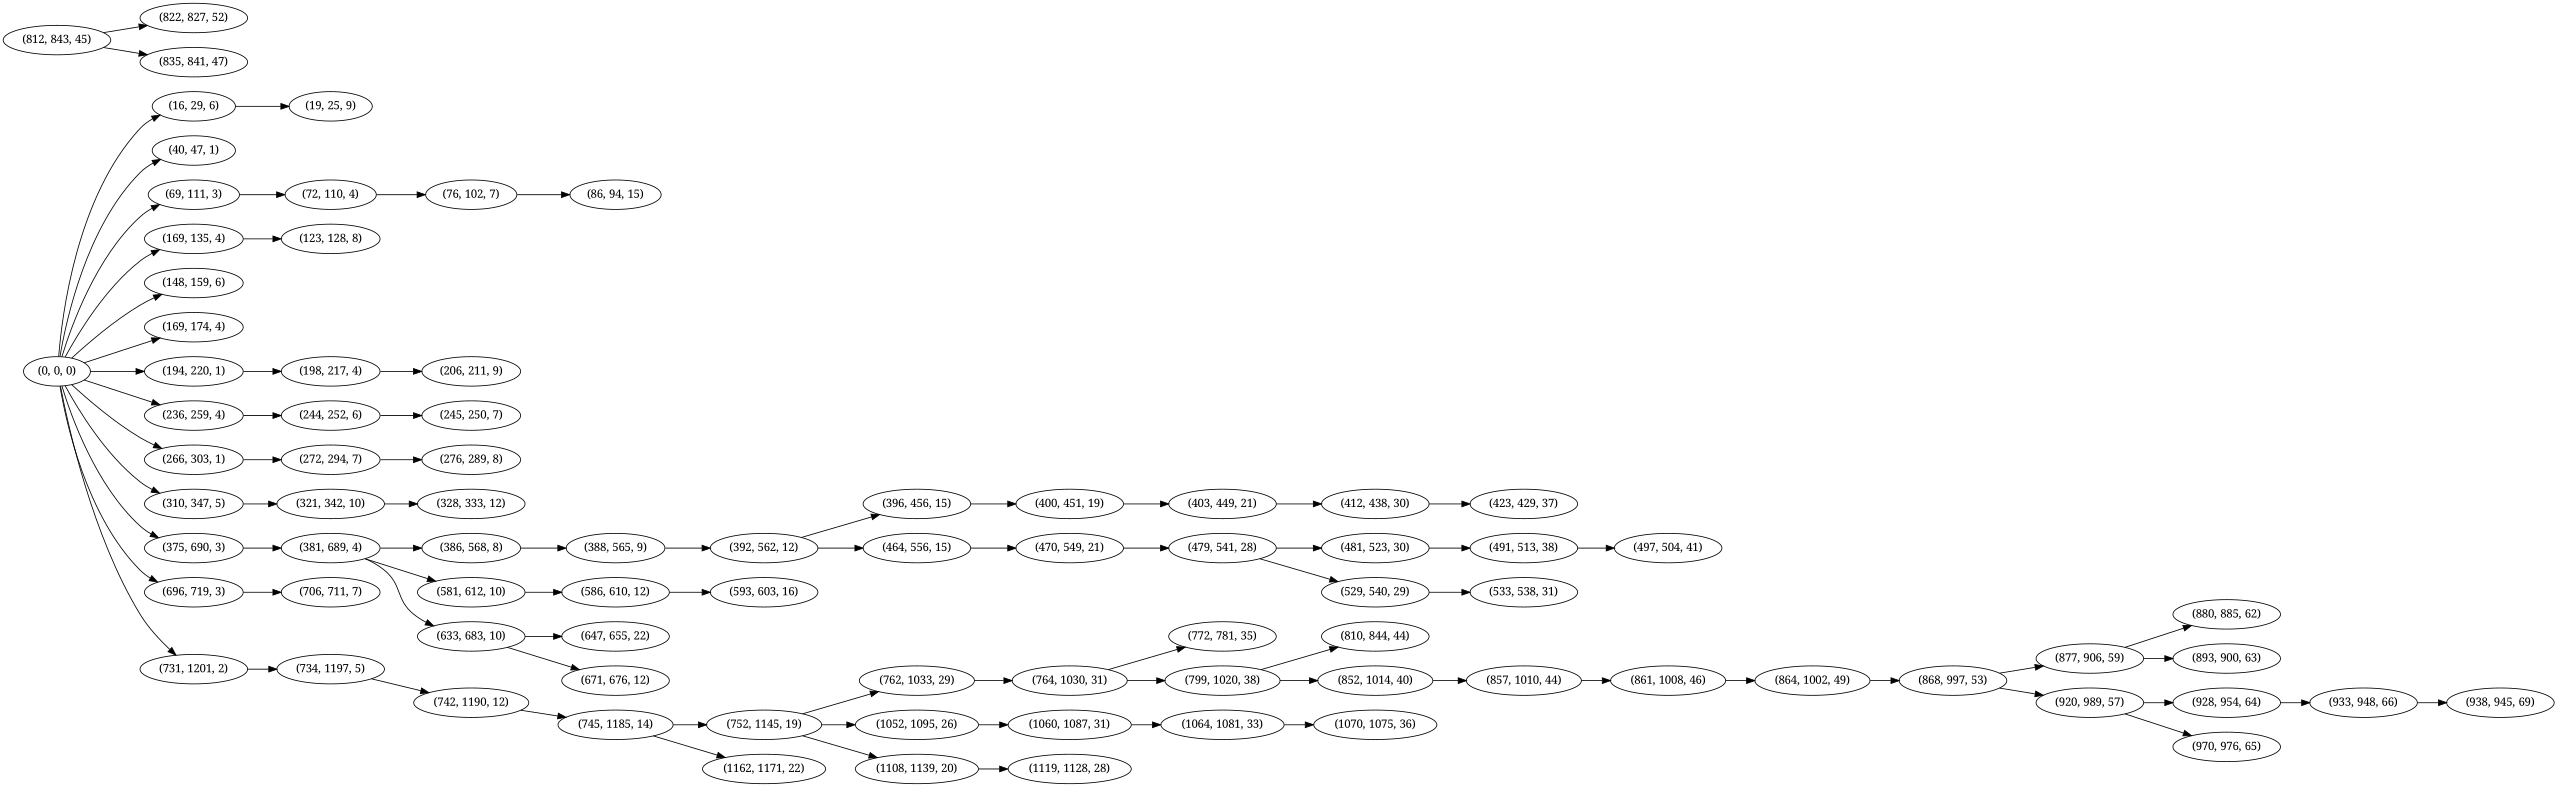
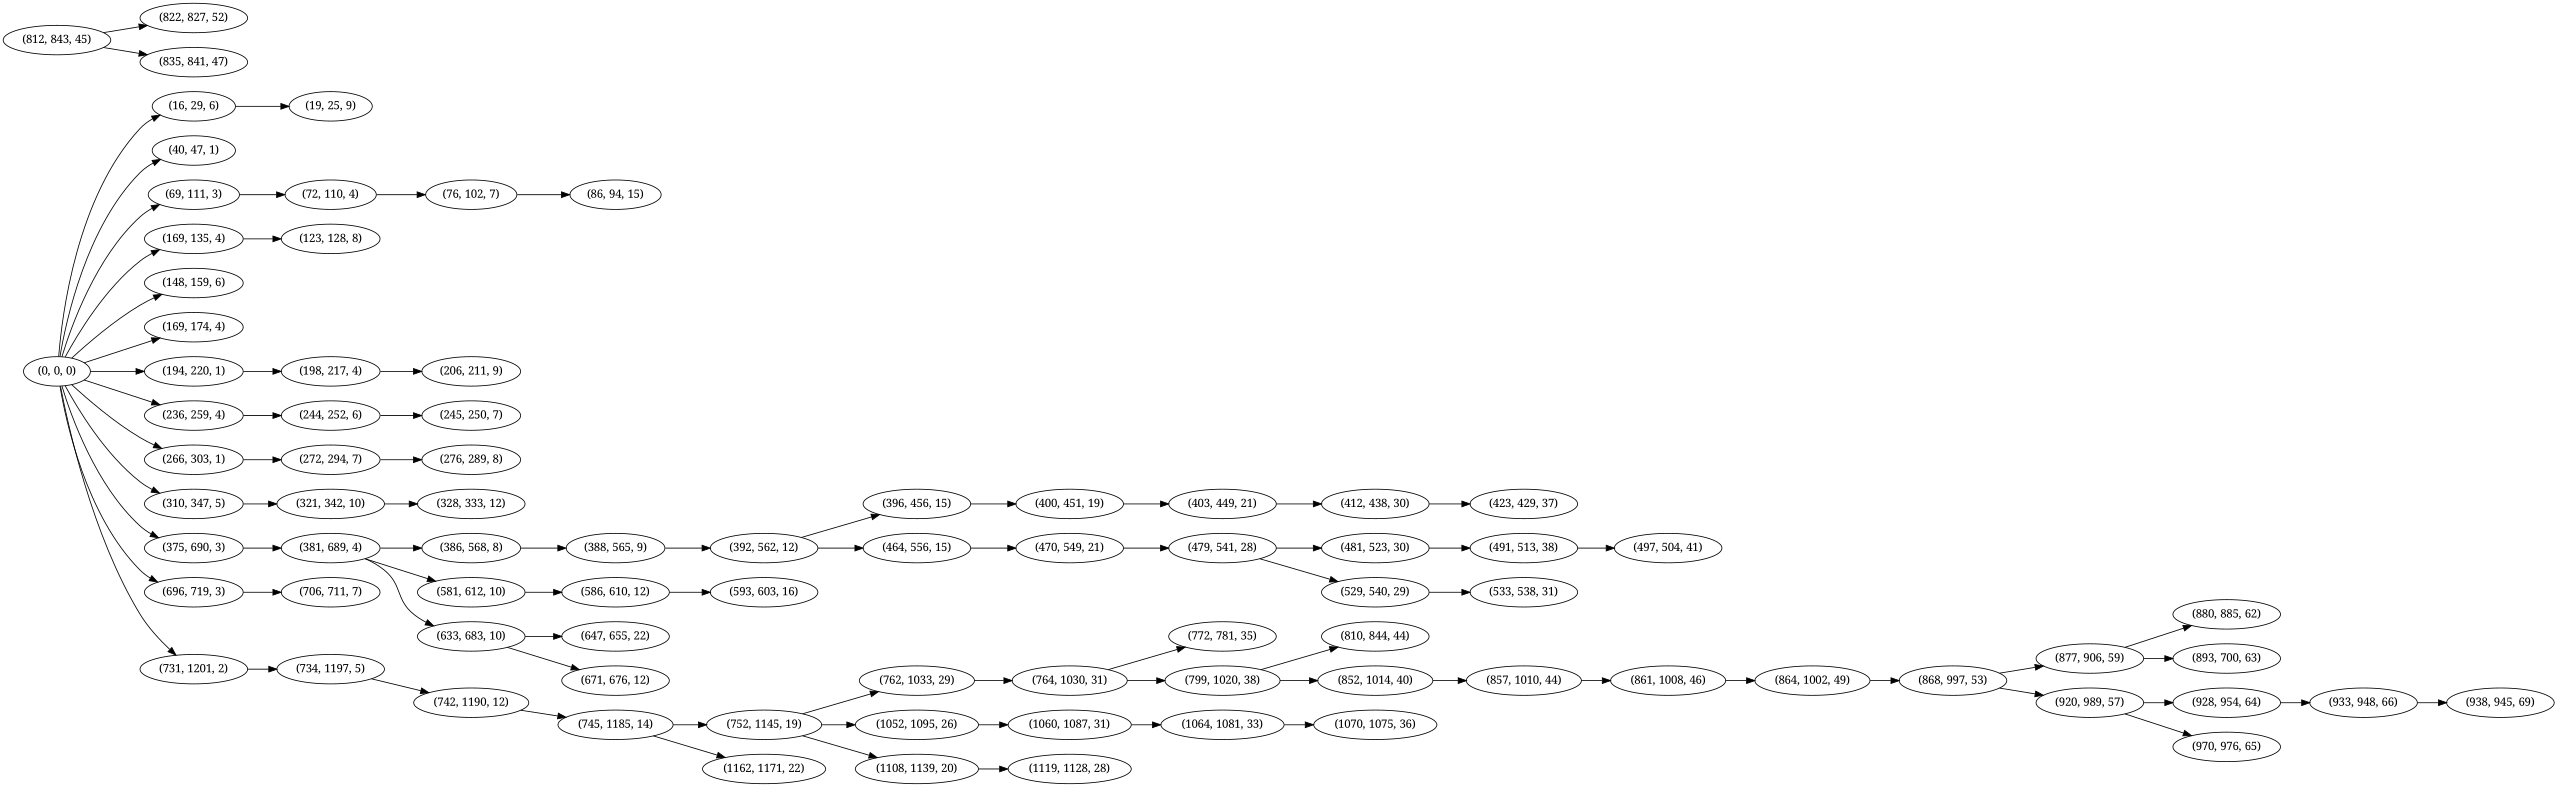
  digraph {
    fontname="Noto Serif"
    rankdir=LR
    node [fontname="Noto Serif"]
    edge [fontname="Noto Serif"]
    "(0, 0, 0)"
    "(16, 29, 6)"
    "(40, 47, 1)"
    "(69, 111, 3)"
    n5 [label="(169, 135, 4)"]
    "(148, 159, 6)"
    "(169, 174, 4)"
    "(194, 220, 1)"
    "(236, 259, 4)"
    "(266, 303, 1)"
    "(310, 347, 5)"
    "(375, 690, 3)"
    "(696, 719, 3)"
    "(731, 1201, 2)"
    "(19, 25, 9)"
    "(72, 110, 4)"
    "(123, 128, 8)"
    "(198, 217, 4)"
    "(244, 252, 6)"
    "(272, 294, 7)"
    "(321, 342, 10)"
    "(381, 689, 4)"
    "(706, 711, 7)"
    "(734, 1197, 5)"
    "(76, 102, 7)"
    "(86, 94, 15)"
    "(206, 211, 9)"
    "(245, 250, 7)"
    "(276, 289, 8)"
    "(328, 333, 12)"
    "(386, 568, 8)"
    "(581, 612, 10)"
    "(633, 683, 10)"
    "(388, 565, 9)"
    "(586, 610, 12)"
    "(647, 655, 22)"
    "(671, 676, 12)"
    "(392, 562, 12)"
    "(396, 456, 15)"
    "(464, 556, 15)"
    "(400, 451, 19)"
    "(470, 549, 21)"
    "(403, 449, 21)"
    "(412, 438, 30)"
    "(423, 429, 37)"
    "(479, 541, 28)"
    "(481, 523, 30)"
    "(529, 540, 29)"
    "(491, 513, 38)"
    "(533, 538, 31)"
    "(497, 504, 41)"
    "(593, 603, 16)"
    "(742, 1190, 12)"
    "(745, 1185, 14)"
    "(752, 1145, 19)"
    "(1162, 1171, 22)"
    "(762, 1033, 29)"
    "(1052, 1095, 26)"
    "(1108, 1139, 20)"
    "(764, 1030, 31)"
    "(1060, 1087, 31)"
    "(1119, 1128, 28)"
    "(772, 781, 35)"
    "(799, 1020, 38)"
    "(810, 844, 44)"
    "(852, 1014, 40)"
    "(857, 1010, 44)"
    "(812, 843, 45)"
    "(822, 827, 52)"
    "(835, 841, 47)"
    "(861, 1008, 46)"
    "(864, 1002, 49)"
    "(868, 997, 53)"
    "(877, 906, 59)"
    "(920, 989, 57)"
    "(880, 885, 62)"
-   "(893, 900, 63)"
+   "(893, 900, 63)" [label="(893, 700, 63)"]
    "(928, 954, 64)"
    "(970, 976, 65)"
    "(933, 948, 66)"
    "(938, 945, 69)"
    "(1064, 1081, 33)"
    "(1070, 1075, 36)"
    "(0, 0, 0)" -> "(16, 29, 6)"
    "(0, 0, 0)" -> "(40, 47, 1)"
    "(0, 0, 0)" -> "(69, 111, 3)"
    "(0, 0, 0)" -> n5
    "(0, 0, 0)" -> "(148, 159, 6)"
    "(0, 0, 0)" -> "(169, 174, 4)"
    "(0, 0, 0)" -> "(194, 220, 1)"
    "(0, 0, 0)" -> "(236, 259, 4)"
    "(0, 0, 0)" -> "(266, 303, 1)"
    "(0, 0, 0)" -> "(310, 347, 5)"
    "(0, 0, 0)" -> "(375, 690, 3)"
    "(0, 0, 0)" -> "(696, 719, 3)"
    "(0, 0, 0)" -> "(731, 1201, 2)"
    "(16, 29, 6)" -> "(19, 25, 9)"
    "(69, 111, 3)" -> "(72, 110, 4)"
    n5 -> "(123, 128, 8)"
    "(194, 220, 1)" -> "(198, 217, 4)"
    "(236, 259, 4)" -> "(244, 252, 6)"
    "(266, 303, 1)" -> "(272, 294, 7)"
    "(310, 347, 5)" -> "(321, 342, 10)"
    "(375, 690, 3)" -> "(381, 689, 4)"
    "(696, 719, 3)" -> "(706, 711, 7)"
    "(731, 1201, 2)" -> "(734, 1197, 5)"
    "(72, 110, 4)" -> "(76, 102, 7)"
    "(198, 217, 4)" -> "(206, 211, 9)"
    "(244, 252, 6)" -> "(245, 250, 7)"
    "(272, 294, 7)" -> "(276, 289, 8)"
    "(321, 342, 10)" -> "(328, 333, 12)"
    "(381, 689, 4)" -> "(386, 568, 8)"
    "(381, 689, 4)" -> "(581, 612, 10)"
    "(381, 689, 4)" -> "(633, 683, 10)"
    "(734, 1197, 5)" -> "(742, 1190, 12)"
    "(76, 102, 7)" -> "(86, 94, 15)"
    "(386, 568, 8)" -> "(388, 565, 9)"
    "(581, 612, 10)" -> "(586, 610, 12)"
    "(633, 683, 10)" -> "(647, 655, 22)"
    "(633, 683, 10)" -> "(671, 676, 12)"
    "(388, 565, 9)" -> "(392, 562, 12)"
    "(586, 610, 12)" -> "(593, 603, 16)"
    "(392, 562, 12)" -> "(396, 456, 15)"
    "(392, 562, 12)" -> "(464, 556, 15)"
    "(396, 456, 15)" -> "(400, 451, 19)"
    "(464, 556, 15)" -> "(470, 549, 21)"
    "(400, 451, 19)" -> "(403, 449, 21)"
    "(470, 549, 21)" -> "(479, 541, 28)"
    "(403, 449, 21)" -> "(412, 438, 30)"
    "(412, 438, 30)" -> "(423, 429, 37)"
    "(479, 541, 28)" -> "(481, 523, 30)"
    "(479, 541, 28)" -> "(529, 540, 29)"
    "(481, 523, 30)" -> "(491, 513, 38)"
    "(529, 540, 29)" -> "(533, 538, 31)"
    "(491, 513, 38)" -> "(497, 504, 41)"
    "(742, 1190, 12)" -> "(745, 1185, 14)"
    "(745, 1185, 14)" -> "(752, 1145, 19)"
    "(745, 1185, 14)" -> "(1162, 1171, 22)"
    "(752, 1145, 19)" -> "(762, 1033, 29)"
    "(752, 1145, 19)" -> "(1052, 1095, 26)"
    "(752, 1145, 19)" -> "(1108, 1139, 20)"
    "(762, 1033, 29)" -> "(764, 1030, 31)"
    "(1052, 1095, 26)" -> "(1060, 1087, 31)"
    "(1108, 1139, 20)" -> "(1119, 1128, 28)"
    "(764, 1030, 31)" -> "(772, 781, 35)"
    "(764, 1030, 31)" -> "(799, 1020, 38)"
    "(1060, 1087, 31)" -> "(1064, 1081, 33)"
    "(799, 1020, 38)" -> "(810, 844, 44)"
    "(799, 1020, 38)" -> "(852, 1014, 40)"
    "(852, 1014, 40)" -> "(857, 1010, 44)"
    "(857, 1010, 44)" -> "(861, 1008, 46)"
    "(812, 843, 45)" -> "(822, 827, 52)"
    "(812, 843, 45)" -> "(835, 841, 47)"
    "(861, 1008, 46)" -> "(864, 1002, 49)"
    "(864, 1002, 49)" -> "(868, 997, 53)"
    "(868, 997, 53)" -> "(877, 906, 59)"
    "(868, 997, 53)" -> "(920, 989, 57)"
    "(877, 906, 59)" -> "(880, 885, 62)"
    "(877, 906, 59)" -> "(893, 900, 63)"
    "(920, 989, 57)" -> "(928, 954, 64)"
    "(920, 989, 57)" -> "(970, 976, 65)"
    "(928, 954, 64)" -> "(933, 948, 66)"
    "(933, 948, 66)" -> "(938, 945, 69)"
    "(1064, 1081, 33)" -> "(1070, 1075, 36)"
  }
